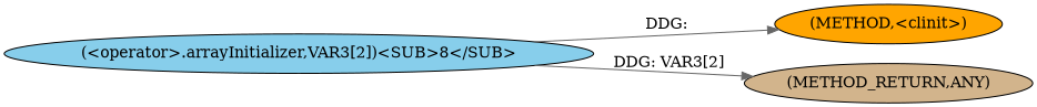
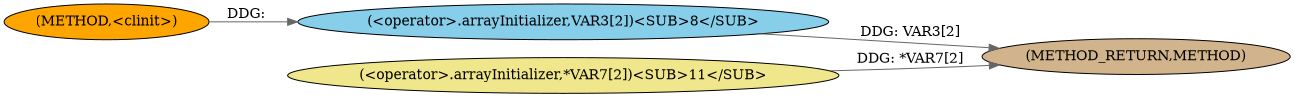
  digraph {
    rankdir=LR
    node [style=filled]
    edge [color=gray40]
    n1 [fillcolor=orange label="(METHOD,&lt;clinit&gt;)"]
    n2 [fillcolor=skyblue label="(&lt;operator&gt;.arrayInitializer,VAR3[2])<SUB>8</SUB>"]
-   n3 [fillcolor=tan label="(METHOD_RETURN,ANY)"]
-   n2 -> n1 [label="DDG: "]
+   n3 [fillcolor=tan label="(METHOD_RETURN,METHOD)"]
+   n4 [fillcolor=khaki label="(&lt;operator&gt;.arrayInitializer,*VAR7[2])<SUB>11</SUB>"]
+   n1 -> n2 [label="DDG: "]
    n2 -> n3 [label="DDG: VAR3[2]"]
+   n4 -> n3 [label="DDG: *VAR7[2]"]
  }
